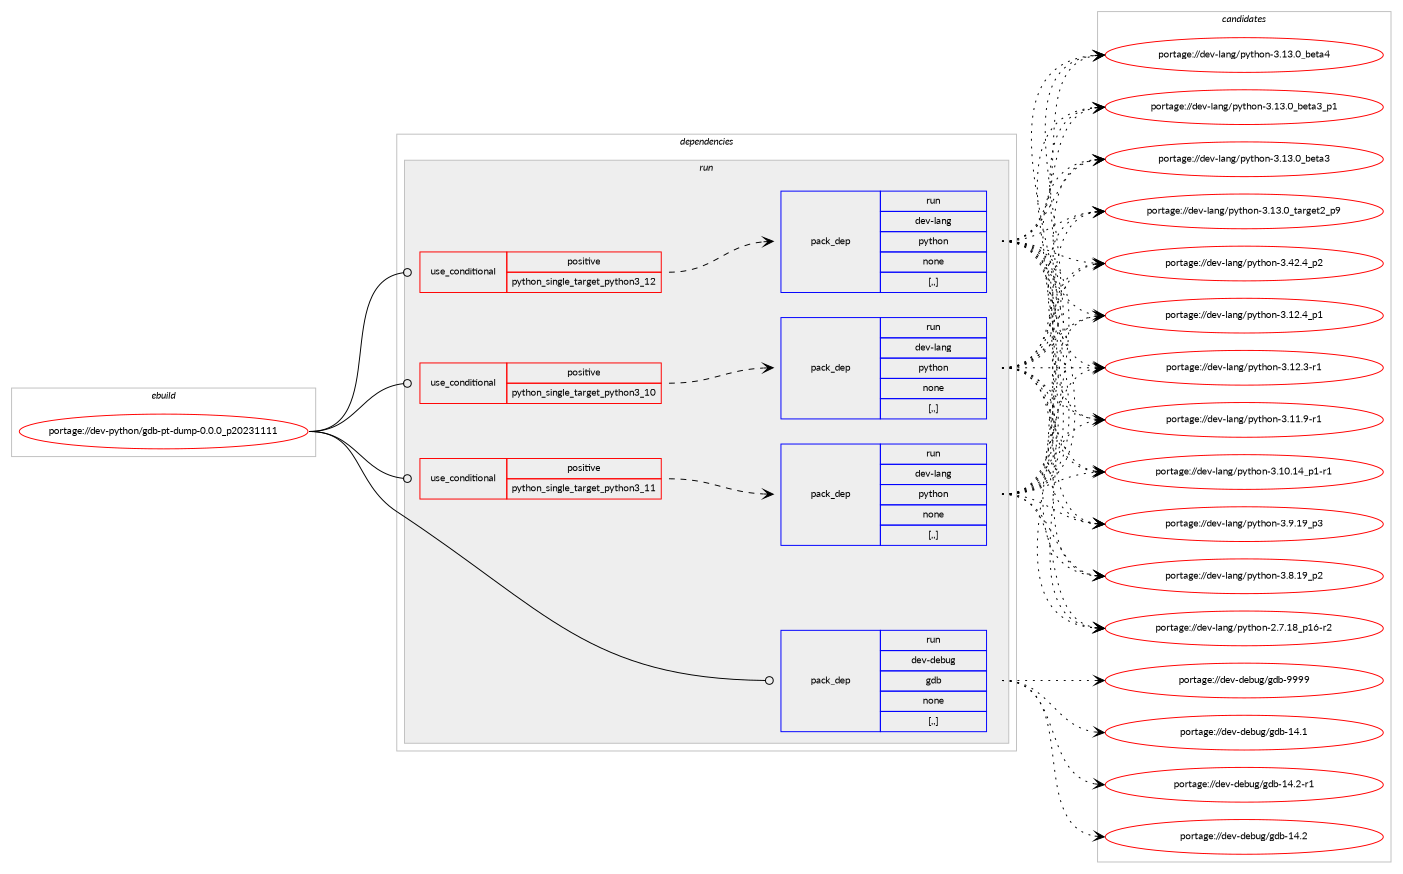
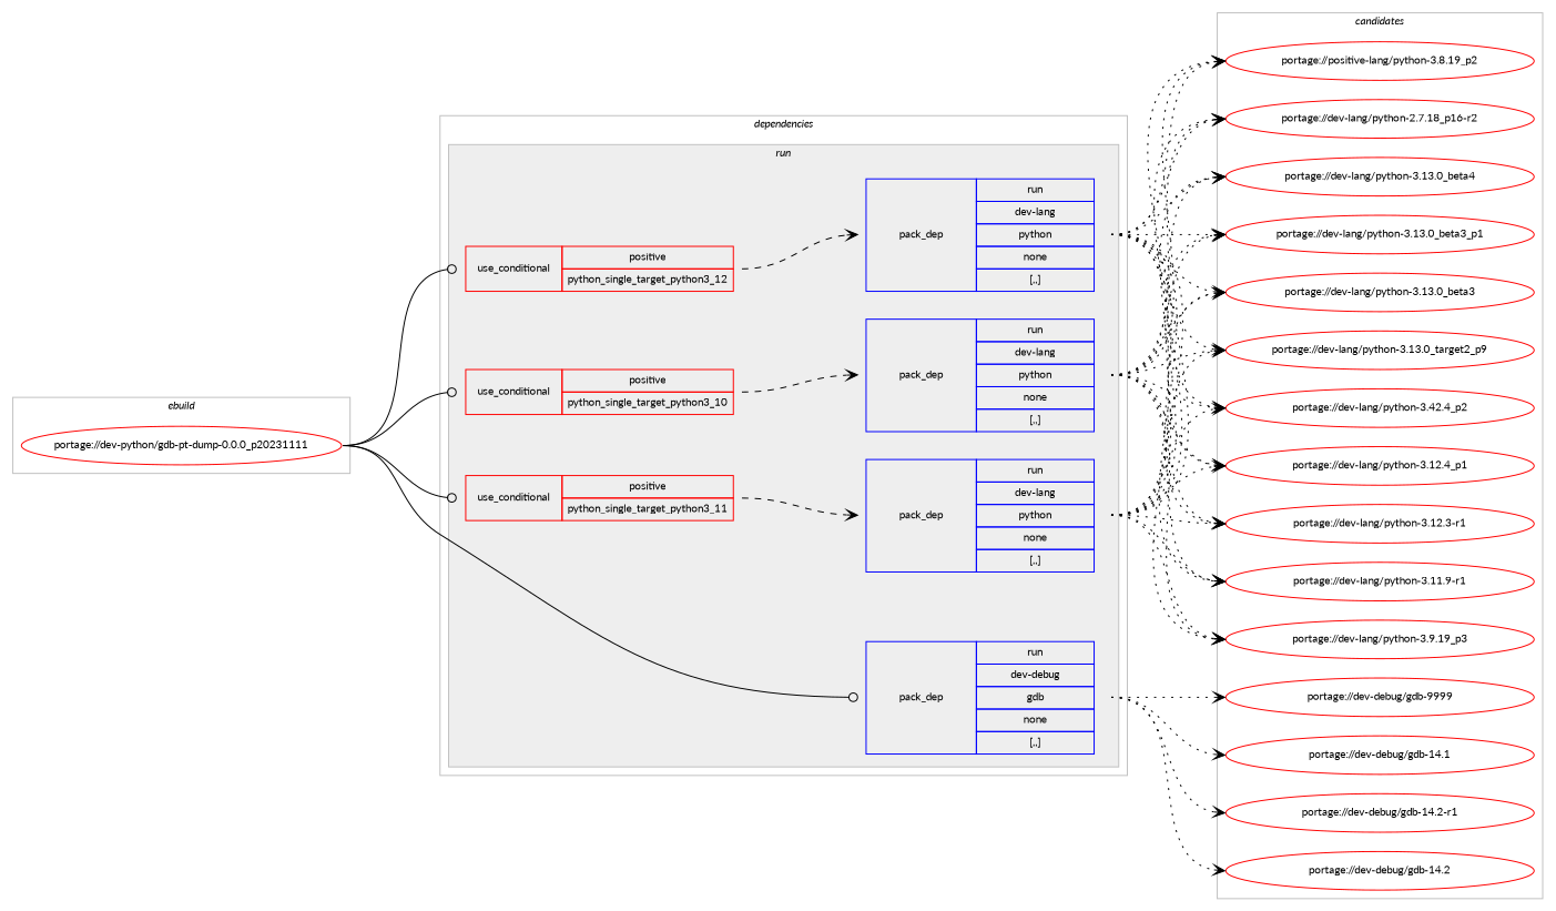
  digraph {
    compound=true
    concentrate=true
    fontname=Lato
    fontsize=10
    newrank=true
    rankdir=LR
    ranksep=1.5
    node [color=red fontname=Lato fontsize=10]
    edge [arrowhead=vee fontname=Lato headport=w style=dotted tailport=e weight=100]
    n1 [label="portage://dev-python/gdb-pt-dump-0.0.0_p20231111" width=4]
    n2 [color=blue label=<<TABLE BORDER="0" CELLBORDER="1" CELLSPACING="0" CELLPADDING="4" WIDTH="220"><TR><TD ROWSPAN="6" CELLPADDING="30">pack_dep</TD></TR><TR><TD WIDTH="110">run</TD></TR><TR><TD>dev-lang</TD></TR><TR><TD>python</TD></TR><TR><TD>none</TD></TR><TR><TD>[,,]</TD></TR></TABLE>> shape=none]
    n3 [label=<<TABLE BORDER="0" CELLBORDER="1" CELLSPACING="0" CELLPADDING="4"><TR><TD ROWSPAN="3" CELLPADDING="10">use_conditional</TD></TR><TR><TD>positive</TD></TR><TR><TD>python_single_target_python3_10</TD></TR></TABLE>> shape=none]
    n4 [color=blue label=<<TABLE BORDER="0" CELLBORDER="1" CELLSPACING="0" CELLPADDING="4" WIDTH="220"><TR><TD ROWSPAN="6" CELLPADDING="30">pack_dep</TD></TR><TR><TD WIDTH="110">run</TD></TR><TR><TD>dev-lang</TD></TR><TR><TD>python</TD></TR><TR><TD>none</TD></TR><TR><TD>[,,]</TD></TR></TABLE>> shape=none]
    n5 [label=<<TABLE BORDER="0" CELLBORDER="1" CELLSPACING="0" CELLPADDING="4"><TR><TD ROWSPAN="3" CELLPADDING="10">use_conditional</TD></TR><TR><TD>positive</TD></TR><TR><TD>python_single_target_python3_11</TD></TR></TABLE>> shape=none]
    n6 [color=blue label=<<TABLE BORDER="0" CELLBORDER="1" CELLSPACING="0" CELLPADDING="4" WIDTH="220"><TR><TD ROWSPAN="6" CELLPADDING="30">pack_dep</TD></TR><TR><TD WIDTH="110">run</TD></TR><TR><TD>dev-lang</TD></TR><TR><TD>python</TD></TR><TR><TD>none</TD></TR><TR><TD>[,,]</TD></TR></TABLE>> shape=none]
    n7 [label=<<TABLE BORDER="0" CELLBORDER="1" CELLSPACING="0" CELLPADDING="4"><TR><TD ROWSPAN="3" CELLPADDING="10">use_conditional</TD></TR><TR><TD>positive</TD></TR><TR><TD>python_single_target_python3_12</TD></TR></TABLE>> shape=none]
    n8 [color=blue label=<<TABLE BORDER="0" CELLBORDER="1" CELLSPACING="0" CELLPADDING="4" WIDTH="220"><TR><TD ROWSPAN="6" CELLPADDING="30">pack_dep</TD></TR><TR><TD WIDTH="110">run</TD></TR><TR><TD>dev-debug</TD></TR><TR><TD>gdb</TD></TR><TR><TD>none</TD></TR><TR><TD>[,,]</TD></TR></TABLE>> shape=none]
    n9 [label="portage://dev-lang/python-3.13.0_beta4" width=4]
    n10 [label="portage://dev-lang/python-3.13.0_beta3_p1" width=4]
    n11 [label="portage://dev-lang/python-3.13.0_beta3" width=4]
    n12 [label="portage://dev-lang/python-3.13.0_target2_p9" width=4]
    n13 [label="portage://dev-lang/python-3.42.4_p2" width=4]
    n14 [label="portage://dev-lang/python-3.12.4_p1" width=4]
    n15 [label="portage://dev-lang/python-3.12.3-r1" width=4]
    n16 [label="portage://dev-lang/python-3.11.9-r1" width=4]
-   n17 [label="portage://dev-lang/python-3.10.14_p1-r1" width=4]
    n18 [label="portage://dev-lang/python-3.9.19_p3" width=4]
-   n19 [label="portage://dev-lang/python-3.8.19_p2" width=4]
+   n19 [label="portage://positive-lang/python-3.8.19_p2" width=4]
    n20 [label="portage://dev-lang/python-2.7.18_p16-r2" width=4]
    n21 [label="portage://dev-debug/gdb-9999" width=4]
    n22 [label="portage://dev-debug/gdb-14.1" width=4]
    n23 [label="portage://dev-debug/gdb-14.2-r1" width=4]
    n24 [label="portage://dev-debug/gdb-14.2" width=4]
    subgraph cluster_1 {
      color=gray
      label=<<i>ebuild</i>>
      n1
    }
    subgraph cluster_2 {
      color=gray
      label=<<i>dependencies</i>>
      subgraph cluster_3 {
        color=gray
        fillcolor="#eeeeee"
        label=<<i>compile</i>>
        style=filled
      }
      subgraph cluster_4 {
        color=gray
        fillcolor="#eeeeee"
        label=<<i>compile and run</i>>
        style=filled
      }
      subgraph cluster_5 {
        color=gray
        fillcolor="#eeeeee"
        label=<<i>run</i>>
        style=filled
        subgraph sub_6 {
          color=gray
          fillcolor="#eeeeee"
          label=<<i>run</i>>
          style=filled
          n3
          subgraph sub_7 {
            color=gray
            fillcolor="#eeeeee"
            label=<<i>run</i>>
            style=filled
            n2
          }
        }
        subgraph sub_8 {
          color=gray
          fillcolor="#eeeeee"
          label=<<i>run</i>>
          style=filled
          n5
          subgraph sub_9 {
            color=gray
            fillcolor="#eeeeee"
            label=<<i>run</i>>
            style=filled
            n4
          }
        }
        subgraph sub_10 {
          color=gray
          fillcolor="#eeeeee"
          label=<<i>run</i>>
          style=filled
          n7
          subgraph sub_11 {
            color=gray
            fillcolor="#eeeeee"
            label=<<i>run</i>>
            style=filled
            n6
          }
        }
        subgraph sub_12 {
          color=gray
          fillcolor="#eeeeee"
          label=<<i>run</i>>
          style=filled
          n8
        }
      }
    }
    subgraph cluster_13 {
      color=gray
      label=<<i>candidates</i>>
      rank=same
      subgraph sub_14 {
        color=black
        label=<<i>candidates</i>>
        nodesep=1
        rank=same
        n9
        n10
        n11
        n12
        n13
        n14
        n15
        n16
-       n17
        n18
        n19
        n20
      }
      subgraph sub_15 {
        color=black
        label=<<i>candidates</i>>
        nodesep=1
        rank=same
        n9
        n10
        n11
        n12
        n13
        n14
        n15
        n16
-       n17
        n18
        n19
        n20
      }
      subgraph sub_16 {
        color=black
        label=<<i>candidates</i>>
        nodesep=1
        rank=same
        n9
        n10
        n11
        n12
        n13
        n14
        n15
        n16
-       n17
        n18
        n19
        n20
      }
      subgraph sub_17 {
        color=black
        label=<<i>candidates</i>>
        nodesep=1
        rank=same
        n21
        n22
        n23
        n24
      }
    }
    n1 -> n3 [arrowhead=odot style=solid weight=20]
    n1 -> n5 [arrowhead=odot style=solid weight=20]
    n1 -> n7 [arrowhead=odot style=solid weight=20]
    n1 -> n8 [arrowhead=odot style=solid weight=20]
    n2 -> n9
    n2 -> n10
    n2 -> n11
    n2 -> n12
    n2 -> n13
    n2 -> n14
    n2 -> n15
    n2 -> n16
-   n2 -> n17
    n2 -> n18
    n2 -> n19
    n2 -> n20
    n3 -> n2 [style=dashed weight=20]
    n4 -> n9
    n4 -> n10
    n4 -> n11
    n4 -> n12
    n4 -> n13
    n4 -> n14
    n4 -> n15
    n4 -> n16
-   n4 -> n17
    n4 -> n18
    n4 -> n19
    n4 -> n20
    n5 -> n4 [style=dashed weight=20]
    n6 -> n9
    n6 -> n10
    n6 -> n11
    n6 -> n12
    n6 -> n13
    n6 -> n14
    n6 -> n15
    n6 -> n16
-   n6 -> n17
    n6 -> n18
    n6 -> n19
    n6 -> n20
    n7 -> n6 [style=dashed weight=20]
    n8 -> n21
    n8 -> n22
    n8 -> n23
    n8 -> n24
  }
